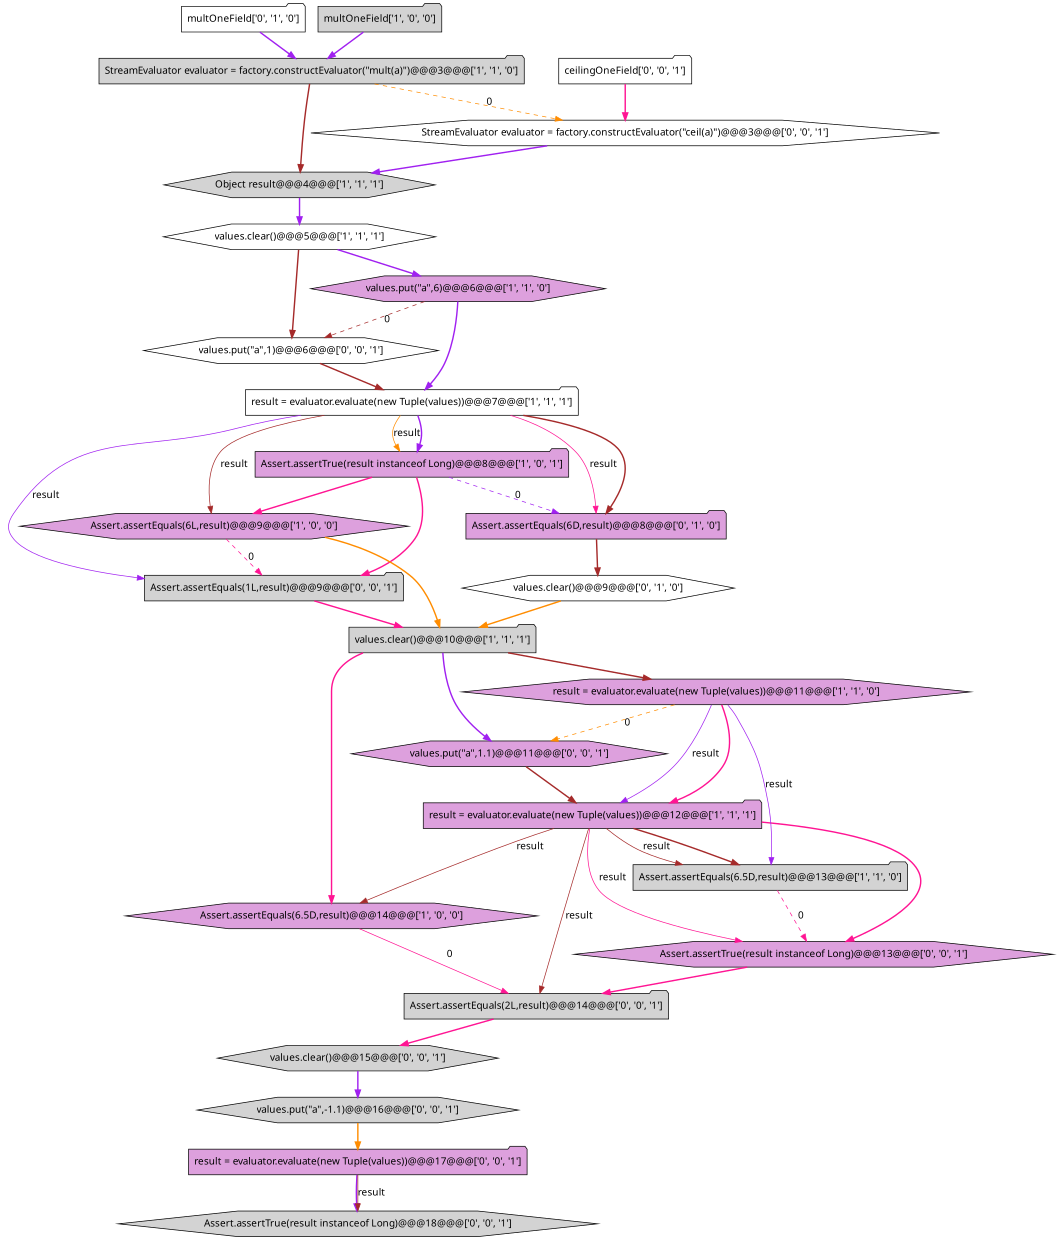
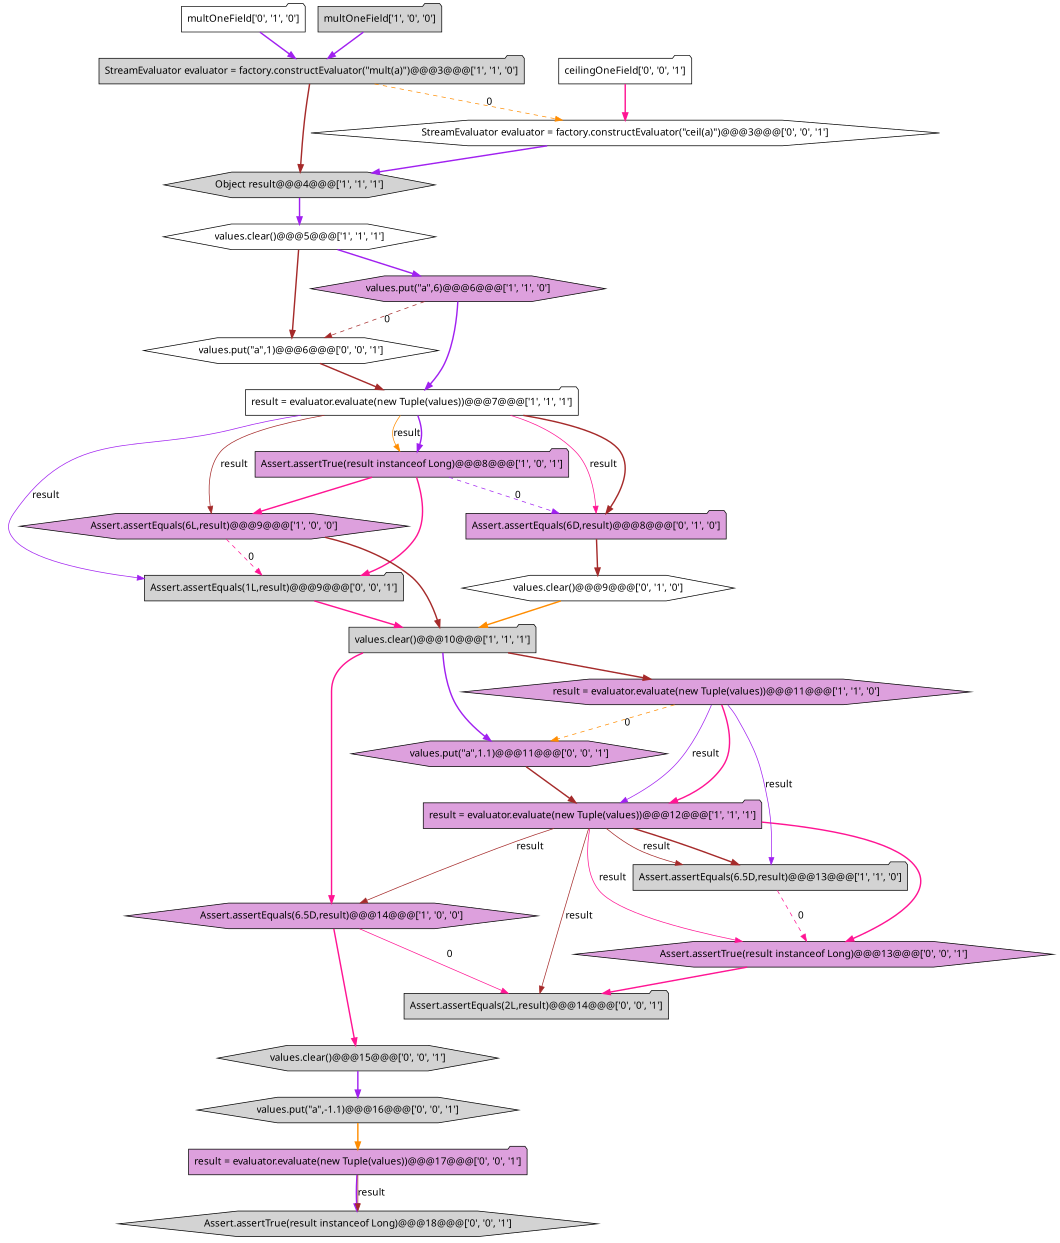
  digraph {
    fontname="Noto Sans"
    node [fillcolor=plum fontname="Noto Sans" shape=hexagon style=filled]
    edge [color=brown fontname="Noto Sans" style=bold]
    n1 [label="result = evaluator.evaluate(new Tuple(values))@@@17@@@['0', '0', '1']" shape=folder]
    n2 [fillcolor=lightgrey label="Assert.assertTrue(result instanceof Long)@@@18@@@['0', '0', '1']"]
    n3 [fillcolor=white label="values.put(\"a\",1)@@@6@@@['0', '0', '1']"]
    n4 [fillcolor=white label="result = evaluator.evaluate(new Tuple(values))@@@7@@@['1', '1', '1']" shape=folder]
    n5 [label="Assert.assertEquals(6D,result)@@@8@@@['0', '1', '0']" shape=folder]
    n6 [label="Assert.assertTrue(result instanceof Long)@@@8@@@['1', '0', '1']" shape=folder]
    n7 [label="Assert.assertEquals(6L,result)@@@9@@@['1', '0', '0']"]
    n8 [fillcolor=lightgrey label="Assert.assertEquals(1L,result)@@@9@@@['0', '0', '1']" shape=folder]
    n9 [label="result = evaluator.evaluate(new Tuple(values))@@@12@@@['1', '1', '1']" shape=folder]
    n10 [label="Assert.assertEquals(6.5D,result)@@@14@@@['1', '0', '0']"]
    n11 [label="Assert.assertTrue(result instanceof Long)@@@13@@@['0', '0', '1']"]
    n12 [fillcolor=lightgrey label="Assert.assertEquals(6.5D,result)@@@13@@@['1', '1', '0']" shape=folder]
    n13 [fillcolor=lightgrey label="Assert.assertEquals(2L,result)@@@14@@@['0', '0', '1']" shape=folder]
    n14 [fillcolor=lightgrey label="values.clear()@@@15@@@['0', '0', '1']"]
    n15 [fillcolor=white label="values.clear()@@@9@@@['0', '1', '0']"]
    n16 [fillcolor=lightgrey label="values.clear()@@@10@@@['1', '1', '1']" shape=folder]
    n17 [fillcolor=white label="multOneField['0', '1', '0']" shape=folder]
    n18 [fillcolor=lightgrey label="StreamEvaluator evaluator = factory.constructEvaluator(\"mult(a)\")@@@3@@@['1', '1', '0']" shape=folder]
    n19 [fillcolor=lightgrey label="Object result@@@4@@@['1', '1', '1']"]
    n20 [fillcolor=white label="StreamEvaluator evaluator = factory.constructEvaluator(\"ceil(a)\")@@@3@@@['0', '0', '1']"]
    n21 [fillcolor=lightgrey label="values.put(\"a\",-1.1)@@@16@@@['0', '0', '1']"]
    n22 [label="values.put(\"a\",1.1)@@@11@@@['0', '0', '1']"]
    n23 [label="result = evaluator.evaluate(new Tuple(values))@@@11@@@['1', '1', '0']"]
    n24 [fillcolor=white label="values.clear()@@@5@@@['1', '1', '1']"]
    n25 [label="values.put(\"a\",6)@@@6@@@['1', '1', '0']"]
    n26 [fillcolor=lightgrey label="multOneField['1', '0', '0']" shape=folder]
    n27 [fillcolor=white label="ceilingOneField['0', '0', '1']" shape=folder]
    n1 -> n2 [color=purple]
    n1 -> n2 [label=result style=solid]
    n3 -> n4
    n4 -> n5 [color=deeppink label=result style=solid]
    n4 -> n5
    n4 -> n6 [color=darkorange label=result style=solid]
    n4 -> n6 [color=purple]
    n4 -> n7 [label=result style=solid]
    n4 -> n8 [color=purple label=result style=solid]
    n5 -> n15
    n6 -> n5 [color=purple label=0 style=dashed]
    n6 -> n7 [color=deeppink]
    n6 -> n8 [color=deeppink]
    n7 -> n8 [color=deeppink label=0 style=dashed]
-   n7 -> n16 [color=darkorange]
+   n7 -> n16
    n8 -> n16 [color=deeppink]
    n9 -> n10 [label=result style=solid]
    n9 -> n11 [color=deeppink]
    n9 -> n11 [color=deeppink label=result style=solid]
    n9 -> n12
    n9 -> n12 [label=result style=solid]
    n9 -> n13 [label=result style=solid]
    n10 -> n13 [color=deeppink label=0 style=solid]
    n11 -> n13 [color=deeppink]
    n12 -> n11 [color=deeppink label=0 style=dashed]
-   n13 -> n14 [color=deeppink]
+   n10 -> n14 [color=deeppink]
    n14 -> n21 [color=purple]
    n15 -> n16 [color=darkorange]
    n16 -> n10 [color=deeppink]
    n16 -> n22 [color=purple]
    n16 -> n23
    n17 -> n18 [color=purple]
    n18 -> n19
    n18 -> n20 [color=darkorange label=0 style=dashed]
    n19 -> n24 [color=purple]
    n20 -> n19 [color=purple]
    n21 -> n1 [color=darkorange]
    n22 -> n9
    n23 -> n9 [color=purple label=result style=solid]
    n23 -> n9 [color=deeppink]
    n23 -> n12 [color=purple label=result style=solid]
    n23 -> n22 [color=darkorange label=0 style=dashed]
    n24 -> n3
    n24 -> n25 [color=purple]
    n25 -> n3 [label=0 style=dashed]
    n25 -> n4 [color=purple]
    n26 -> n18 [color=purple]
    n27 -> n20 [color=deeppink]
  }
